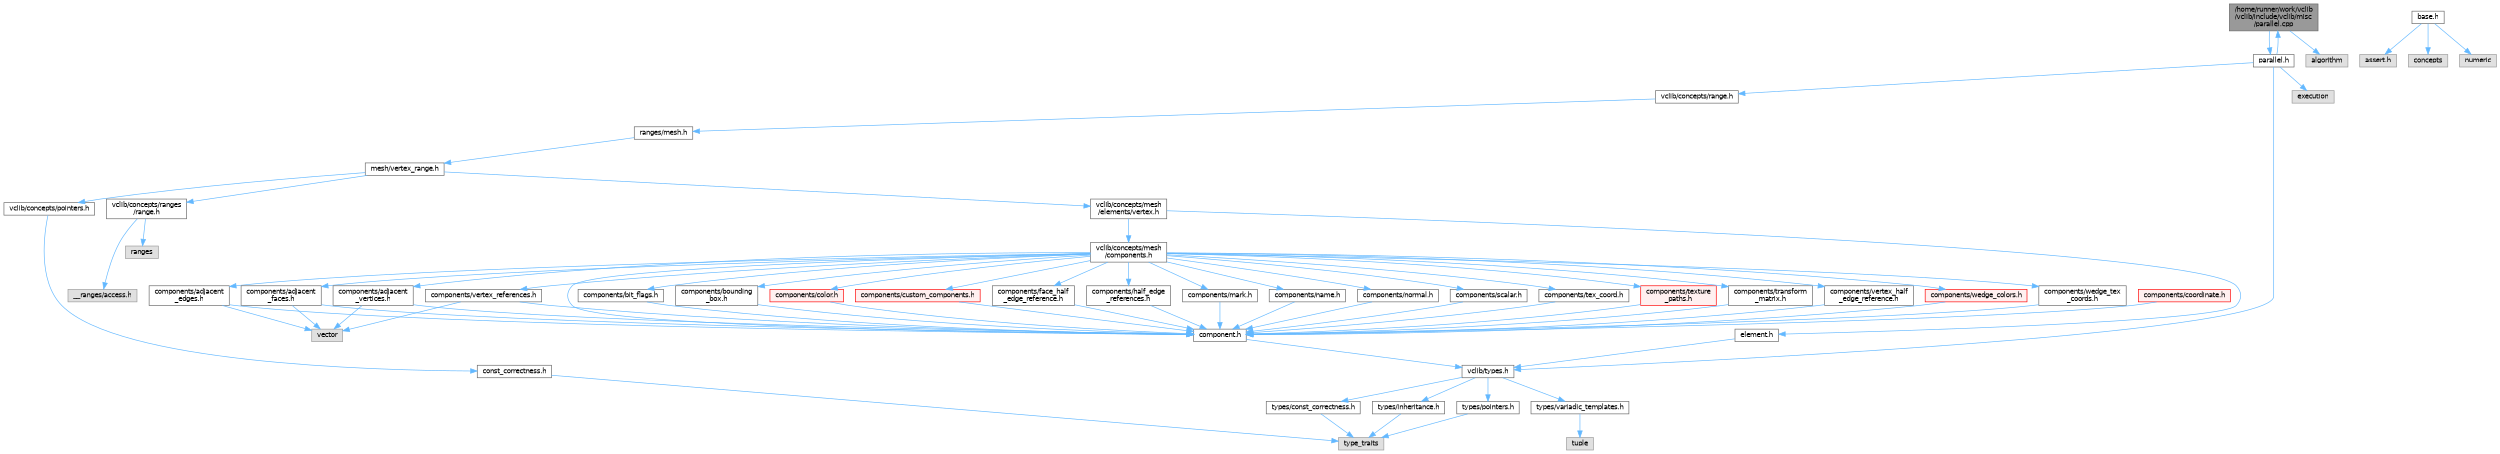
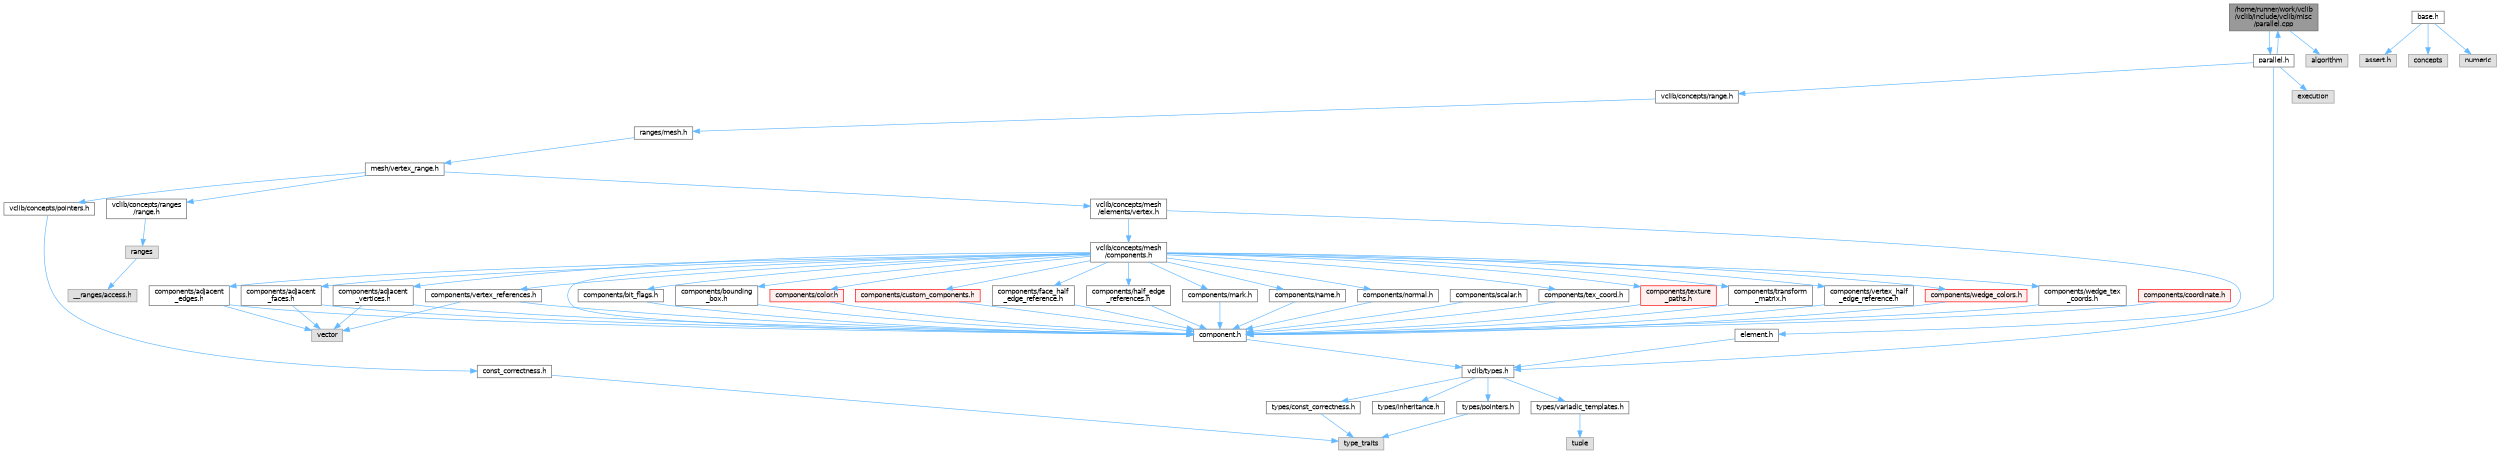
  digraph {
    node [color=grey40 fillcolor=white fontname=Helvetica fontsize=10 shape=box style=filled]
    edge [color=steelblue1 fontname=Helvetica fontsize=10 labelfontname=Helvetica labelfontsize=10 style=solid]
    n1 [color=gray40 fillcolor=grey60 fontcolor=black height=0.2 label="/home/runner/work/vclib\l/vclib/include/vclib/misc\l/parallel.cpp" width=0.4]
    n2 [height=0.2 label="parallel.h" width=0.4]
    n3 [color=grey60 fillcolor="#E0E0E0" height=0.2 label=algorithm width=0.4]
    n4 [height=0.2 label="vclib/concepts/range.h" width=0.4]
    n5 [height=0.2 label="vclib/types.h" width=0.4]
    n6 [color=grey60 fillcolor="#E0E0E0" height=0.2 label=execution width=0.4]
    n7 [height=0.2 label="ranges/mesh.h" width=0.4]
    n8 [height=0.2 label="types/const_correctness.h" width=0.4]
    n9 [height=0.2 label="types/inheritance.h" width=0.4]
    n10 [height=0.2 label="types/pointers.h" width=0.4]
    n11 [height=0.2 label="types/variadic_templates.h" width=0.4]
    n12 [height=0.2 label="mesh/vertex_range.h" width=0.4]
    n13 [height=0.2 label="vclib/concepts/pointers.h" width=0.4]
    n14 [height=0.2 label="vclib/concepts/ranges\l/range.h" width=0.4]
    n15 [height=0.2 label="vclib/concepts/mesh\l/elements/vertex.h" width=0.4]
    n16 [height=0.2 label="const_correctness.h" width=0.4]
    n17 [color=grey60 fillcolor="#E0E0E0" height=0.2 label="__ranges/access.h" width=0.4]
    n18 [color=grey60 fillcolor="#E0E0E0" height=0.2 label=ranges width=0.4]
    n19 [height=0.2 label="vclib/concepts/mesh\l/components.h" width=0.4]
    n20 [height=0.2 label="element.h" width=0.4]
    n21 [color=grey60 fillcolor="#E0E0E0" height=0.2 label=type_traits width=0.4]
    n22 [height=0.2 label="components/adjacent\l_edges.h" width=0.4]
    n23 [height=0.2 label="component.h" width=0.4]
    n24 [height=0.2 label="components/adjacent\l_faces.h" width=0.4]
    n25 [height=0.2 label="components/adjacent\l_vertices.h" width=0.4]
    n26 [height=0.2 label="components/bit_flags.h" width=0.4]
    n27 [height=0.2 label="components/bounding\l_box.h" width=0.4]
    n28 [color=red fillcolor="#FFF0F0" height=0.2 label="components/color.h" width=0.4]
    n29 [color=red fillcolor="#FFF0F0" height=0.2 label="components/custom_components.h" width=0.4]
    n30 [height=0.2 label="components/face_half\l_edge_reference.h" width=0.4]
    n31 [height=0.2 label="components/half_edge\l_references.h" width=0.4]
    n32 [height=0.2 label="components/mark.h" width=0.4]
    n33 [height=0.2 label="components/name.h" width=0.4]
    n34 [height=0.2 label="components/normal.h" width=0.4]
    n35 [height=0.2 label="components/scalar.h" width=0.4]
    n36 [height=0.2 label="components/tex_coord.h" width=0.4]
    n37 [color=red fillcolor="#FFF0F0" height=0.2 label="components/texture\l_paths.h" width=0.4]
    n38 [height=0.2 label="components/transform\l_matrix.h" width=0.4]
    n39 [height=0.2 label="components/vertex_half\l_edge_reference.h" width=0.4]
    n40 [height=0.2 label="components/vertex_references.h" width=0.4]
    n41 [color=red fillcolor="#FFF0F0" height=0.2 label="components/wedge_colors.h" width=0.4]
    n42 [height=0.2 label="components/wedge_tex\l_coords.h" width=0.4]
    n43 [color=grey60 fillcolor="#E0E0E0" height=0.2 label=vector width=0.4]
    n44 [color=red fillcolor="#FFF0F0" height=0.2 label="components/coordinate.h" width=0.4]
    n45 [color=grey60 fillcolor="#E0E0E0" height=0.2 label=tuple width=0.4]
    n46 [height=0.2 label="base.h" width=0.4]
    n47 [color=grey60 fillcolor="#E0E0E0" height=0.2 label="assert.h" width=0.4]
    n48 [color=grey60 fillcolor="#E0E0E0" height=0.2 label=concepts width=0.4]
    n49 [color=grey60 fillcolor="#E0E0E0" height=0.2 label=numeric width=0.4]
    n1 -> n2
    n1 -> n3
    n2 -> n1
    n2 -> n4
    n2 -> n5
    n2 -> n6
    n4 -> n7
    n5 -> n8
    n5 -> n9
    n5 -> n10
    n5 -> n11
    n7 -> n12
    n8 -> n21
-   n9 -> n21
    n10 -> n21
    n11 -> n45
    n12 -> n13
    n12 -> n14
    n12 -> n15
    n13 -> n16
-   n14 -> n17
+   n18 -> n17
    n14 -> n18
    n15 -> n19
    n15 -> n20
    n16 -> n21
    n19 -> n22
    n19 -> n23
    n19 -> n24
    n19 -> n25
    n19 -> n26
    n19 -> n27
    n19 -> n28
    n19 -> n29
    n19 -> n30
    n19 -> n31
    n19 -> n32
    n19 -> n33
    n19 -> n34
-   n19 -> n35
    n19 -> n36
    n19 -> n37
    n19 -> n38
    n19 -> n39
    n19 -> n40
    n19 -> n41
    n19 -> n42
    n20 -> n5
    n22 -> n23
    n22 -> n43
    n23 -> n5
    n24 -> n23
    n24 -> n43
    n25 -> n23
    n25 -> n43
    n26 -> n23
    n27 -> n23
    n28 -> n23
    n29 -> n23
    n30 -> n23
    n31 -> n23
    n32 -> n23
    n33 -> n23
    n34 -> n23
    n35 -> n23
    n36 -> n23
    n37 -> n23
    n38 -> n23
    n39 -> n23
    n40 -> n23
    n40 -> n43
    n41 -> n23
    n42 -> n23
    n44 -> n23
    n46 -> n47
    n46 -> n48
    n46 -> n49
  }
